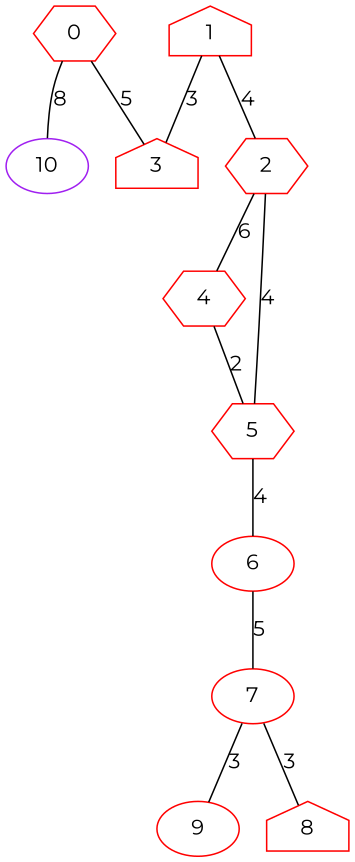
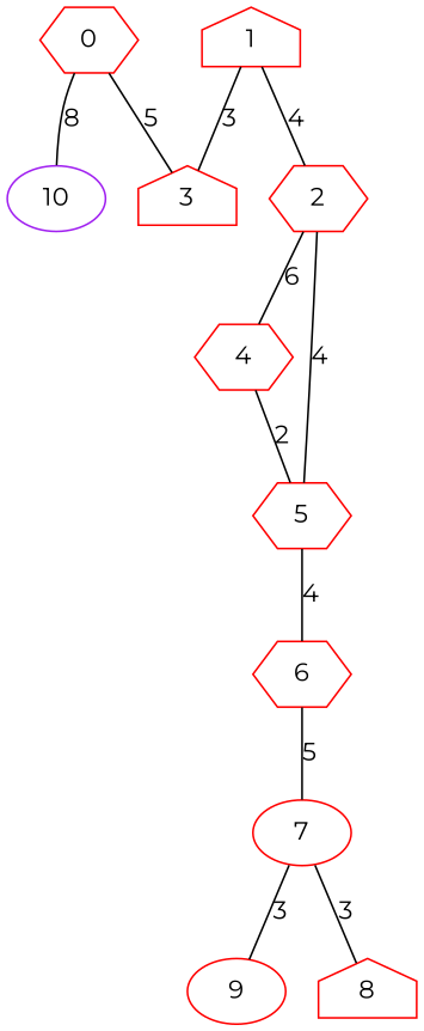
  graph {
    fontname=Montserrat
    node [color=red fontname=Montserrat shape=hexagon weight=1]
    edge [fontname=Montserrat]
    3 [shape=house]
    0
    10 [color=purple shape=ellipse weight=4]
    1 [shape=house]
    2
    4
    5
-   6 [shape=ellipse]
+   6
    7 [shape=ellipse]
    9 [shape=ellipse]
    8 [shape=house]
    0 -- 3 [label=5]
    0 -- 10 [label=8]
    1 -- 3 [label=3]
    1 -- 2 [label=4]
    2 -- 4 [label=6]
    2 -- 5 [label=4]
    4 -- 5 [label=2]
    5 -- 6 [label=4]
    6 -- 7 [label=5]
    7 -- 9 [label=3]
    7 -- 8 [label=3]
  }
